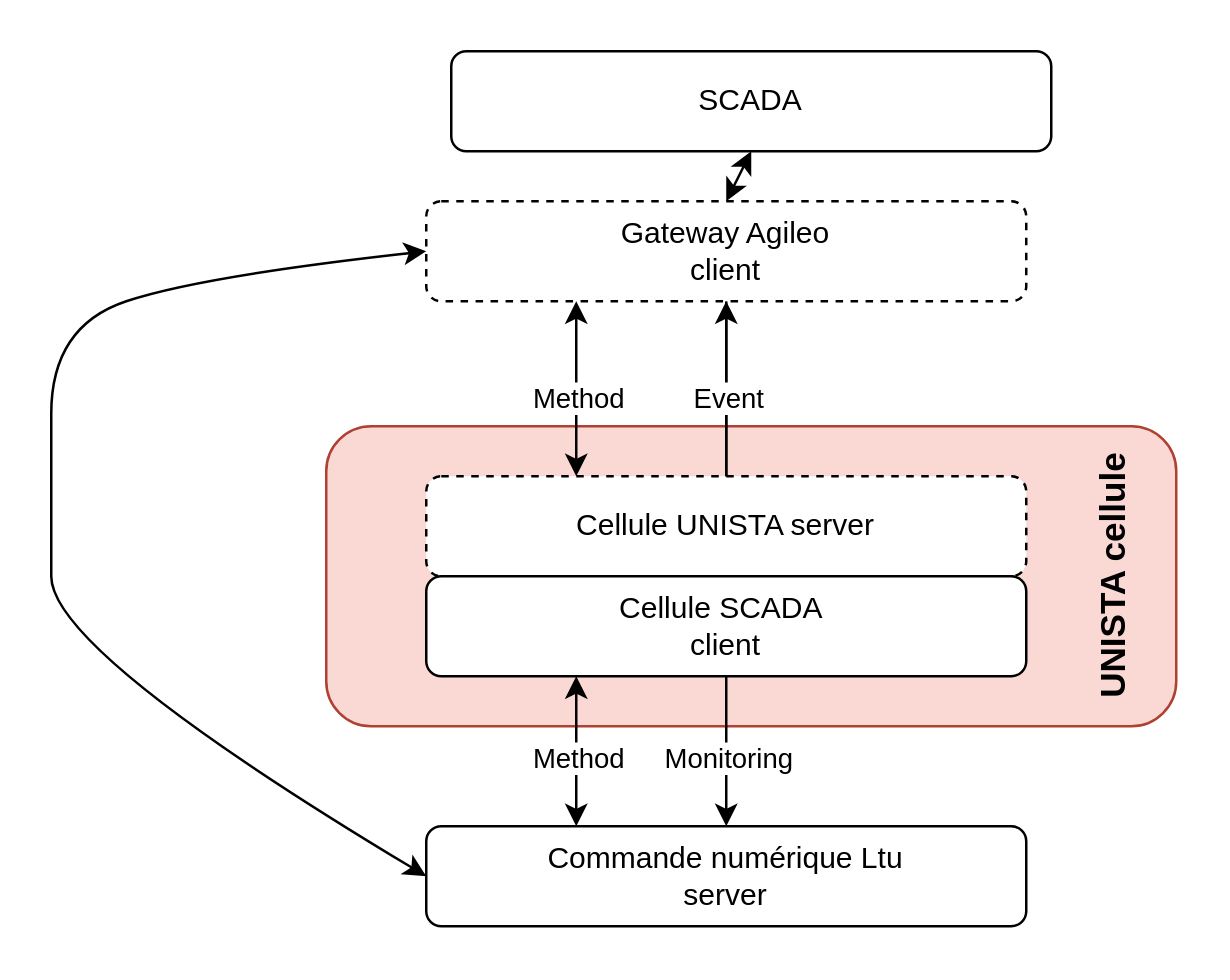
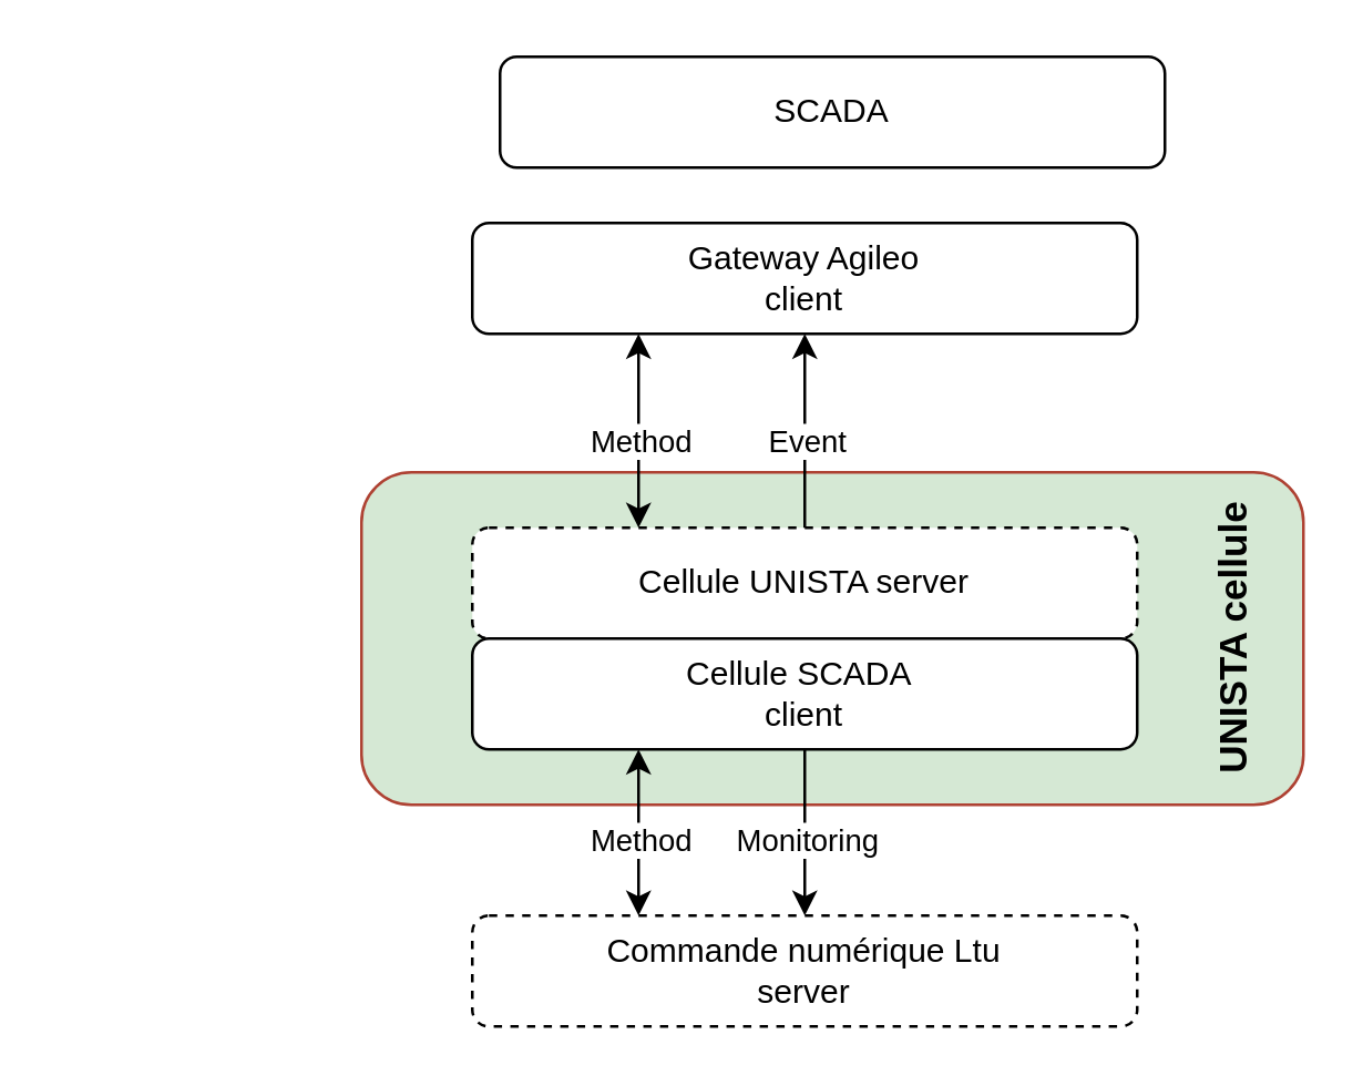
  <mxCell id="0" />
  <mxCell id="1" parent="0" />
- <mxCell id="2" value="&lt;h3&gt;UNISTA cellule&lt;/h3&gt;" style="rounded=1;whiteSpace=wrap;html=1;fillColor=#fad9d5;strokeColor=#ae4132;horizontal=0;verticalAlign=bottom;" vertex="1" parent="1"><mxGeometry x="130" y="170" width="340" height="120" as="geometry" /></mxCell>
+ <mxCell id="2" value="&lt;h3&gt;UNISTA cellule&lt;/h3&gt;" style="rounded=1;whiteSpace=wrap;html=1;fillColor=#d5e8d4;strokeColor=#ae4132;horizontal=0;verticalAlign=bottom;" vertex="1" parent="1"><mxGeometry x="130" y="170" width="340" height="120" as="geometry" /></mxCell>
  <mxCell id="3" value="SCADA" style="rounded=1;whiteSpace=wrap;html=1;" vertex="1" parent="1"><mxGeometry x="180" y="20" width="240" height="40" as="geometry" /></mxCell>
- <mxCell id="4" value="" style="edgeStyle=orthogonalEdgeStyle;rounded=0;orthogonalLoop=1;jettySize=auto;html=1;" edge="1" parent="1" source="5" target="13"><mxGeometry relative="1" as="geometry" /></mxCell>
- <mxCell id="5" value="Gateway Agileo&lt;div&gt;client&lt;/div&gt;" style="rounded=1;whiteSpace=wrap;html=1;dashed=1;" vertex="1" parent="1"><mxGeometry x="170" y="80" width="240" height="40" as="geometry" /></mxCell>
+ <mxCell id="5" value="Gateway Agileo&lt;div&gt;client&lt;/div&gt;" style="rounded=1;whiteSpace=wrap;html=1;" vertex="1" parent="1"><mxGeometry x="170" y="80" width="240" height="40" as="geometry" /></mxCell>
  <mxCell id="6" value="Cellule UNISTA server" style="rounded=1;whiteSpace=wrap;html=1;dashed=1;" vertex="1" parent="1"><mxGeometry x="170" y="190" width="240" height="40" as="geometry" /></mxCell>
- <mxCell id="7" value="" style="endArrow=classic;startArrow=classic;html=1;rounded=0;entryX=0.5;entryY=1;entryDx=0;entryDy=0;exitX=0.5;exitY=0;exitDx=0;exitDy=0;" edge="1" parent="1" source="5" target="3"><mxGeometry width="50" height="50" relative="1" as="geometry"><mxPoint x="140" y="70" as="sourcePoint" /><mxPoint x="190" y="20" as="targetPoint" /></mxGeometry></mxCell>
  <mxCell id="8" value="" style="endArrow=classic;startArrow=classic;html=1;rounded=0;entryX=0.25;entryY=1;entryDx=0;entryDy=0;exitX=0.25;exitY=0;exitDx=0;exitDy=0;" edge="1" parent="1" source="6" target="5"><mxGeometry width="50" height="50" relative="1" as="geometry"><mxPoint x="90" y="150" as="sourcePoint" /><mxPoint x="140" y="100" as="targetPoint" /></mxGeometry></mxCell>
  <mxCell id="9" value="Method" style="edgeLabel;html=1;align=center;verticalAlign=middle;resizable=0;points=[];rotation=0;" vertex="1" connectable="0" parent="8"><mxGeometry x="-0.267" relative="1" as="geometry"><mxPoint y="-6" as="offset" /></mxGeometry></mxCell>
  <mxCell id="10" value="" style="endArrow=classic;startArrow=none;html=1;rounded=0;exitX=0.5;exitY=0;exitDx=0;exitDy=0;startFill=0;endFill=1;entryX=0.5;entryY=1;entryDx=0;entryDy=0;" edge="1" parent="1" source="6" target="5"><mxGeometry width="50" height="50" relative="1" as="geometry"><mxPoint x="280" y="220" as="sourcePoint" /><mxPoint x="290" y="70" as="targetPoint" /></mxGeometry></mxCell>
  <mxCell id="11" value="Event" style="edgeLabel;html=1;align=center;verticalAlign=middle;resizable=0;points=[];" vertex="1" connectable="0" parent="10"><mxGeometry x="-0.267" relative="1" as="geometry"><mxPoint y="-6" as="offset" /></mxGeometry></mxCell>
- <mxCell id="12" value="Commande numérique Ltu&lt;div&gt;server&lt;/div&gt;" style="rounded=1;whiteSpace=wrap;html=1;" vertex="1" parent="1"><mxGeometry x="170" y="330" width="240" height="40" as="geometry" /></mxCell>
+ <mxCell id="12" value="Commande numérique Ltu&lt;div&gt;server&lt;/div&gt;" style="rounded=1;whiteSpace=wrap;html=1;dashed=1;" vertex="1" parent="1"><mxGeometry x="170" y="330" width="240" height="40" as="geometry" /></mxCell>
  <mxCell id="13" value="Cellule SCADA&amp;nbsp;&lt;div&gt;client&lt;/div&gt;" style="rounded=1;whiteSpace=wrap;html=1;" vertex="1" parent="1"><mxGeometry x="170" y="230" width="240" height="40" as="geometry" /></mxCell>
  <mxCell id="14" value="" style="endArrow=classic;startArrow=classic;html=1;rounded=0;entryX=0.25;entryY=1;entryDx=0;entryDy=0;exitX=0.25;exitY=0;exitDx=0;exitDy=0;" edge="1" parent="1" source="12" target="13"><mxGeometry width="50" height="50" relative="1" as="geometry"><mxPoint x="130" y="450" as="sourcePoint" /><mxPoint x="130" y="330" as="targetPoint" /></mxGeometry></mxCell>
  <mxCell id="15" value="Method" style="edgeLabel;html=1;align=center;verticalAlign=middle;resizable=0;points=[];rotation=0;" vertex="1" connectable="0" parent="14"><mxGeometry x="-0.267" relative="1" as="geometry"><mxPoint y="-6" as="offset" /></mxGeometry></mxCell>
  <mxCell id="16" value="" style="endArrow=none;startArrow=classic;html=1;rounded=0;entryX=0.5;entryY=1;entryDx=0;entryDy=0;startFill=1;" edge="1" parent="1" source="12" target="13"><mxGeometry width="50" height="50" relative="1" as="geometry"><mxPoint x="260" y="415" as="sourcePoint" /><mxPoint x="260" y="335" as="targetPoint" /></mxGeometry></mxCell>
  <mxCell id="17" value="Monitoring" style="edgeLabel;html=1;align=center;verticalAlign=middle;resizable=0;points=[];rotation=0;" vertex="1" connectable="0" parent="16"><mxGeometry x="-0.267" relative="1" as="geometry"><mxPoint y="-6" as="offset" /></mxGeometry></mxCell>
- <mxCell id="18" value="" style="curved=1;endArrow=classic;html=1;rounded=0;entryX=0;entryY=0.5;entryDx=0;entryDy=0;exitX=0;exitY=0.5;exitDx=0;exitDy=0;startArrow=classic;startFill=1;" edge="1" parent="1" source="5" target="12"><mxGeometry width="50" height="50" relative="1" as="geometry"><mxPoint x="30" y="220" as="sourcePoint" /><mxPoint x="80" y="170" as="targetPoint" /><Array as="points"><mxPoint x="80" y="110" /><mxPoint x="20" y="130" /><mxPoint x="20" y="200" /><mxPoint x="20" y="260" /></Array></mxGeometry></mxCell>
